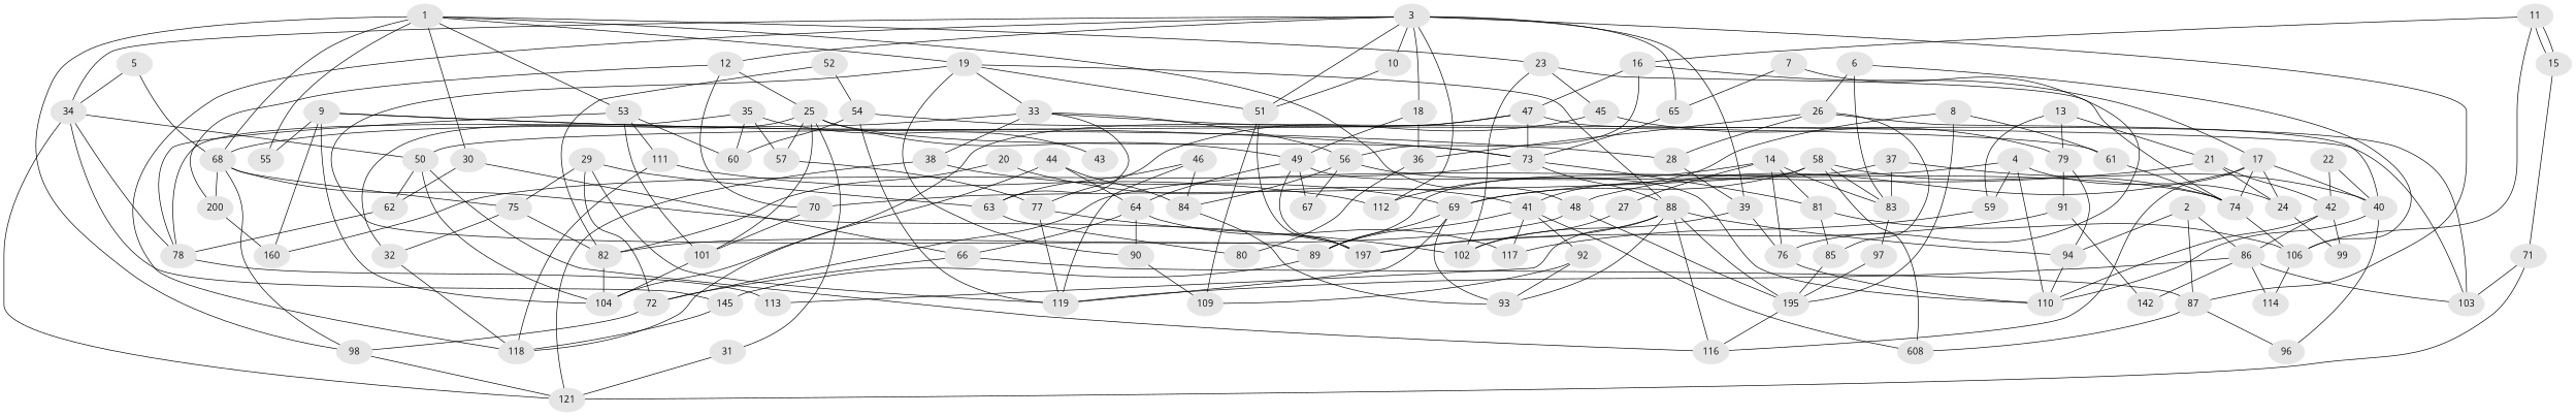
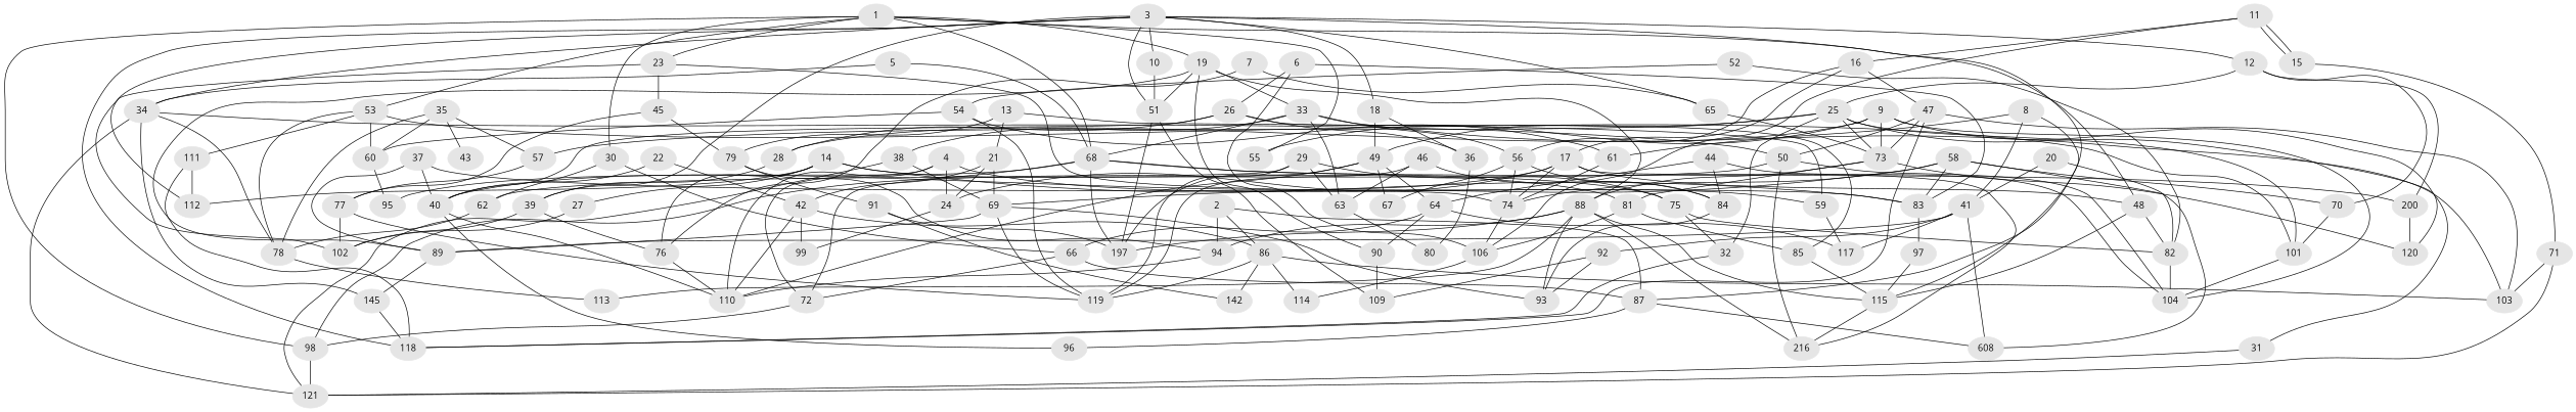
  graph {
    fontname="Open Sans"
    node [color=gray90 fontname="Open Sans" style=filled]
    edge [fontname="Open Sans"]
    1
    19
    23
    30
    48
    53
    55
    68
    98
    51
    33
    88
    89
    90
    74
    45
    102
    62
    66
-   115 [label=195]
+   115
    82
    101
    78
    60
    111
    n26 [label=200]
    75
    n28 [label=197]
+   95
    121
    2
    86
    87
    94
    119
    103
    114
    n38 [label=142]
    96
    n40 [label=608]
    110
    3
    10
    12
    18
    34
    39
    65
    112
    118
    25
    70
    36
    49
    50
    n56 [label=145]
    76
    109
    73
    4
    24
    59
    72
    99
    117
    5
    6
    26
    83
    106
    28
    40
    85
    97
    7
    8
    41
    61
    92
-   116
+   116 [label=216]
    9
    104
-   120 [label=160]
+   120
    81
    11
    15
    16
    71
    17
    47
    56
    31
    32
    57
    13
    21
    79
    42
    69
    91
    14
    27
    84
    67
    80
    64
    63
    38
    93
    113
    20
    22
    77
    29
    35
    43
    37
    44
    46
    52
    54
    58
    1 -- 19
    1 -- 23
    1 -- 30
    1 -- 48
    1 -- 53
    1 -- 55
    1 -- 68
    1 -- 98
    19 -- 51
    19 -- 33
    19 -- 88
    19 -- 89
    19 -- 90
    23 -- 74
    23 -- 45
    23 -- 102
    30 -- 62
    30 -- 66
    48 -- 115
    48 -- 82
    53 -- 101
    53 -- 78
    53 -- 60
    53 -- 111
    68 -- 98
    68 -- n26
    68 -- 75
    68 -- n28
+   68 -- 95
    98 -- 121
    51 -- n28
    51 -- 109
    33 -- 68
    33 -- 103
    33 -- 56
    33 -- 63
    33 -- 38
    88 -- 115
    88 -- n28
    88 -- 94
    88 -- 116
    88 -- 93
    88 -- 113
    89 -- n56
    90 -- 109
    74 -- 106
    45 -- 79
    45 -- 77
    62 -- 78
    66 -- 87
    66 -- 72
    115 -- 116
    82 -- 104
    101 -- 104
    78 -- 113
+   60 -- 95
    111 -- 112
    111 -- 118
    n26 -- 120
    75 -- 82
    75 -- 32
    2 -- 86
    2 -- 87
    2 -- 94
    86 -- 119
    86 -- 103
    86 -- 114
    86 -- n38
    87 -- 96
    87 -- n40
    94 -- 110
    3 -- 51
    3 -- 87
    3 -- 10
    3 -- 12
    3 -- 18
    3 -- 34
    3 -- 39
    3 -- 65
    3 -- 112
    3 -- 118
    10 -- 51
    12 -- n26
    12 -- 25
    12 -- 70
    18 -- 36
    18 -- 49
    34 -- 78
    34 -- 121
    34 -- 50
    34 -- n56
    39 -- 102
    39 -- 76
    65 -- 73
    25 -- 101
    25 -- 49
    25 -- 73
    25 -- 31
    25 -- 32
    25 -- 57
    70 -- 101
    36 -- 80
    49 -- n28
    49 -- 110
    49 -- 67
    49 -- 64
    50 -- 62
    50 -- 116
    50 -- 104
    n56 -- 118
    76 -- 110
    73 -- 88
    73 -- 120
    73 -- 81
    4 -- 110
    4 -- 24
    4 -- 59
    4 -- 72
    24 -- 99
    59 -- 117
    72 -- 98
    5 -- 68
    5 -- 34
    6 -- 26
    6 -- 83
    6 -- 106
    26 -- 36
    26 -- 28
    26 -- 40
    26 -- 85
    83 -- 97
    106 -- 114
    28 -- 39
    40 -- 96
    40 -- 110
    85 -- 115
    97 -- 115
    7 -- 65
    7 -- 76
    8 -- 115
    8 -- 41
    8 -- 61
    41 -- 89
    41 -- n40
    41 -- 117
    41 -- 92
    61 -- 74
    92 -- 109
    92 -- 93
    9 -- 55
    9 -- 73
    9 -- 28
    9 -- 104
    9 -- 120
    81 -- 106
    81 -- 85
    11 -- 106
    11 -- 15
    11 -- 15
    11 -- 16
    15 -- 71
    16 -- 17
    16 -- 47
    16 -- 56
    71 -- 121
    71 -- 103
    17 -- 48
    17 -- 74
    17 -- 24
    17 -- 40
    17 -- 116
    47 -- 103
    47 -- 118
    47 -- 50
    47 -- 73
    56 -- 74
    56 -- 84
    56 -- 67
    31 -- 121
    32 -- 118
    57 -- 77
    13 -- 59
    13 -- 21
    13 -- 79
    21 -- 24
    21 -- 42
    21 -- 69
    79 -- 94
    79 -- 91
    42 -- 86
    42 -- 110
    42 -- 99
    69 -- 89
    69 -- 119
    69 -- 93
    91 -- n28
    91 -- n38
    14 -- 112
    14 -- 76
    14 -- 83
    14 -- 81
    14 -- 27
    27 -- 102
    84 -- 93
    64 -- 90
    64 -- 66
    64 -- 117
    63 -- 80
    38 -- 121
    38 -- 69
    20 -- 82
    20 -- 41
    22 -- 40
    22 -- 42
    77 -- 102
    77 -- 119
    29 -- 75
    29 -- 119
    29 -- 72
    29 -- 63
    35 -- 78
    35 -- 60
    35 -- 57
    35 -- 43
    37 -- 89
    37 -- 83
    37 -- 40
    44 -- 104
    44 -- 84
    44 -- 64
    46 -- 119
    46 -- 84
    46 -- 63
    52 -- 82
    52 -- 54
    54 -- 60
    54 -- 119
    54 -- 61
    58 -- 74
    58 -- n40
    58 -- 70
    58 -- 83
    58 -- 69
  }
